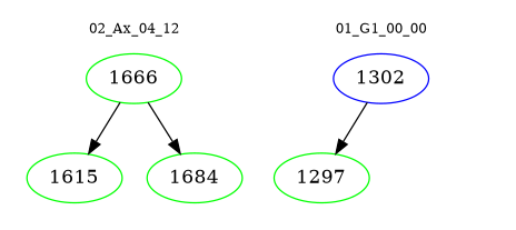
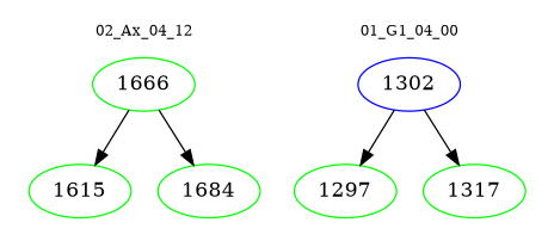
  digraph {
    node [color=green]
    edge [color=black]
    n1 [label=1666]
    n2 [label=1615]
    n3 [label=1684]
    n4 [color=blue label=1302]
    n5 [label=1297]
+   n6 [label=1317]
    subgraph cluster_1 {
      color=white
      fontsize=10
      label="02_Ax_04_12"
      n1
      n2
      n3
    }
    subgraph cluster_2 {
      color=white
      fontsize=10
-     label="01_G1_00_00"
+     label="01_G1_04_00"
      n4
      n5
+     n6
    }
    n1 -> n2
    n1 -> n3
    n4 -> n5
+   n4 -> n6
  }
